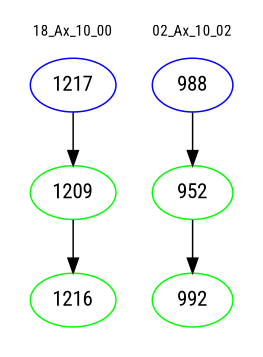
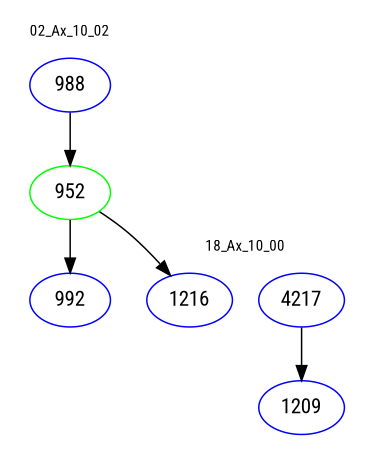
  digraph {
    fontname="Roboto Condensed"
    node [color=blue fontname="Roboto Condensed"]
    edge [color=black fontname="Roboto Condensed"]
-   n1 [label=1217]
-   n2 [color=green label=1209]
-   n3 [color=green label=1216]
+   n1 [label=4217]
+   n2 [label=1209]
+   n3 [label=1216]
    n4 [label=988]
    n5 [color=green label=952]
-   n6 [color=green label=992]
+   n6 [label=992]
    subgraph cluster_1 {
      color=white
      fontsize=10
      label="18_Ax_10_00"
      n1
      n2
      n3
    }
    subgraph cluster_2 {
      color=white
      fontsize=10
      label="02_Ax_10_02"
      n4
      n5
      n6
    }
    n1 -> n2
-   n2 -> n3
+   n5 -> n3
    n4 -> n5
    n5 -> n6
  }
